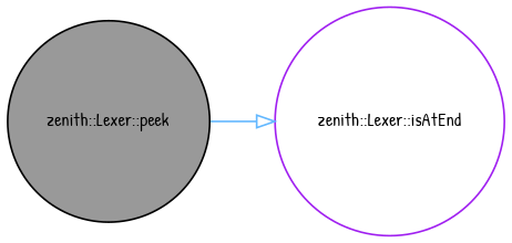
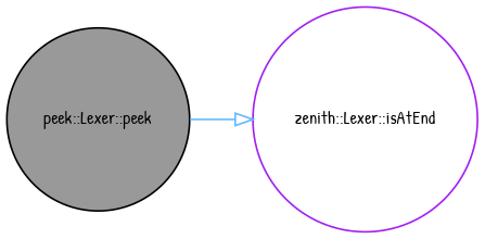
  digraph {
    rankdir=LR
    fontname="Patrick Hand"
    node [fontname="Patrick Hand" fontsize=10 shape=circle style=filled]
-   n1 [color=black fillcolor=grey60 fontcolor=black height=0.2 label="zenith::Lexer::peek" width=0.4]
+   n1 [color=black fillcolor=grey60 fontcolor=black height=0.2 label="peek::Lexer::peek" width=0.4]
    n2 [color=purple fillcolor=white height=0.2 label="zenith::Lexer::isAtEnd" width=0.4]
    n1 -> n2 [color=steelblue1 fontname="Patrick Hand" fontsize=10 labelfontname=Helvetica labelfontsize=10 style=solid arrowhead=onormal]
  }
